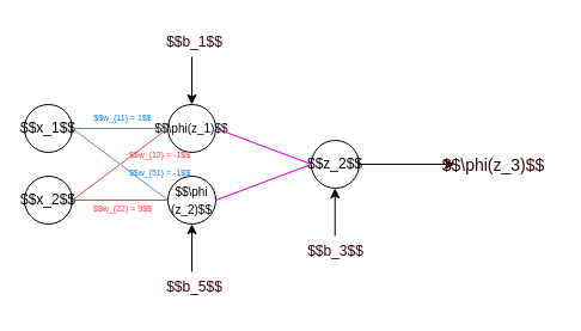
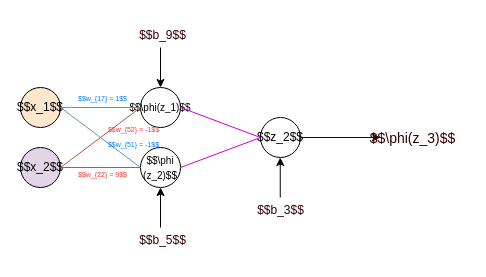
  <mxCell id="0" />
  <mxCell id="1" parent="0" />
- <mxCell id="2" value="$$x_1$$" style="ellipse;whiteSpace=wrap;html=1;aspect=fixed;" parent="1" vertex="1"><mxGeometry x="20" y="87" width="40" height="40" as="geometry" /></mxCell>
- <mxCell id="3" value="$$x_2$$" style="ellipse;whiteSpace=wrap;html=1;aspect=fixed;" parent="1" vertex="1"><mxGeometry x="20" y="147" width="40" height="40" as="geometry" /></mxCell>
+ <mxCell id="2" value="$$x_1$$" style="ellipse;whiteSpace=wrap;html=1;aspect=fixed;fillColor=#ffe6cc;" parent="1" vertex="1"><mxGeometry x="20" y="87" width="40" height="40" as="geometry" /></mxCell>
+ <mxCell id="3" value="$$x_2$$" style="ellipse;whiteSpace=wrap;html=1;aspect=fixed;fillColor=#e1d5e7;" parent="1" vertex="1"><mxGeometry x="20" y="147" width="40" height="40" as="geometry" /></mxCell>
  <mxCell id="4" value="&lt;font style=&quot;font-size: 10px;&quot;&gt;$$\phi(z_1)$$&lt;/font&gt;" style="ellipse;whiteSpace=wrap;html=1;aspect=fixed;" parent="1" vertex="1"><mxGeometry x="140" y="87" width="40" height="40" as="geometry" /></mxCell>
  <mxCell id="5" value="&lt;font style=&quot;font-size: 10px;&quot;&gt;$$\phi (z_2)$$&lt;/font&gt;" style="ellipse;whiteSpace=wrap;html=1;aspect=fixed;" parent="1" vertex="1"><mxGeometry x="140" y="147" width="40" height="40" as="geometry" /></mxCell>
  <mxCell id="6" value="" style="endArrow=none;html=1;rounded=0;fillColor=#f8cecc;strokeColor=#b85450;exitX=1;exitY=0.5;exitDx=0;exitDy=0;entryX=0;entryY=0.5;entryDx=0;entryDy=0;" parent="1" source="3" target="5" edge="1"><mxGeometry width="50" height="50" relative="1" as="geometry"><mxPoint x="140" y="212" as="sourcePoint" /><mxPoint x="190" y="162" as="targetPoint" /></mxGeometry></mxCell>
  <mxCell id="7" value="" style="endArrow=none;html=1;rounded=0;fillColor=#f8cecc;strokeColor=#b85450;entryX=0;entryY=0.5;entryDx=0;entryDy=0;" parent="1" target="4" edge="1"><mxGeometry width="50" height="50" relative="1" as="geometry"><mxPoint x="60" y="167" as="sourcePoint" /><mxPoint x="145" y="172" as="targetPoint" /></mxGeometry></mxCell>
  <mxCell id="8" value="" style="endArrow=none;html=1;rounded=0;fillColor=#dae8fc;strokeColor=#6c8ebf;exitX=1;exitY=0.5;exitDx=0;exitDy=0;entryX=0;entryY=0.5;entryDx=0;entryDy=0;" parent="1" source="2" target="5" edge="1"><mxGeometry width="50" height="50" relative="1" as="geometry"><mxPoint x="140" y="212" as="sourcePoint" /><mxPoint x="190" y="162" as="targetPoint" /></mxGeometry></mxCell>
  <mxCell id="9" value="" style="endArrow=none;html=1;rounded=0;fillColor=#dae8fc;strokeColor=#6c8ebf;entryX=0;entryY=0.5;entryDx=0;entryDy=0;" parent="1" target="4" edge="1"><mxGeometry width="50" height="50" relative="1" as="geometry"><mxPoint x="60" y="107" as="sourcePoint" /><mxPoint x="145" y="172" as="targetPoint" /></mxGeometry></mxCell>
- <mxCell id="10" value="&lt;font style=&quot;font-size: 7px;&quot;&gt;$$w_{11} = 1$$&lt;/font&gt;" style="text;html=1;resizable=0;autosize=1;align=center;verticalAlign=middle;points=[];rounded=0;fontSize=7;fontColor=#007FFF;" parent="1" vertex="1"><mxGeometry x="67" y="86" width="70" height="25" as="geometry" /></mxCell>
+ <mxCell id="10" value="&lt;font style=&quot;font-size: 7px;&quot;&gt;$$w_{17} = 1$$&lt;/font&gt;" style="text;html=1;resizable=0;autosize=1;align=center;verticalAlign=middle;points=[];rounded=0;fontSize=7;fontColor=#007FFF;" parent="1" vertex="1"><mxGeometry x="67" y="86" width="70" height="25" as="geometry" /></mxCell>
  <mxCell id="11" value="&lt;font style=&quot;font-size: 7px;&quot;&gt;$$w_{51} = -1$$&lt;/font&gt;" style="text;html=1;resizable=0;autosize=1;align=center;verticalAlign=middle;points=[];rounded=0;fontSize=7;fontColor=#007FFF;" parent="1" vertex="1"><mxGeometry x="98" y="132" width="70" height="25" as="geometry" /></mxCell>
- <mxCell id="12" value="&lt;font style=&quot;font-size: 7px;&quot;&gt;$$w_{12} = -1$$&lt;/font&gt;" style="text;html=1;resizable=0;autosize=1;align=center;verticalAlign=middle;points=[];rounded=0;fontSize=7;fontColor=#FF3333;" parent="1" vertex="1"><mxGeometry x="98" y="117" width="70" height="25" as="geometry" /></mxCell>
+ <mxCell id="12" value="&lt;font style=&quot;font-size: 7px;&quot;&gt;$$w_{52} = -1$$&lt;/font&gt;" style="text;html=1;resizable=0;autosize=1;align=center;verticalAlign=middle;points=[];rounded=0;fontSize=7;fontColor=#FF3333;" parent="1" vertex="1"><mxGeometry x="98" y="117" width="70" height="25" as="geometry" /></mxCell>
  <mxCell id="13" value="&lt;font style=&quot;font-size: 7px;&quot;&gt;$$w_{22} = 9$$&lt;/font&gt;" style="text;html=1;resizable=0;autosize=1;align=center;verticalAlign=middle;points=[];rounded=0;fontSize=7;fontColor=#FF3333;" parent="1" vertex="1"><mxGeometry x="67" y="162" width="70" height="25" as="geometry" /></mxCell>
  <mxCell id="14" value="" style="endArrow=classic;html=1;rounded=0;fontSize=7;fontColor=#FF3333;entryX=0.5;entryY=1;entryDx=0;entryDy=0;" parent="1" target="5" edge="1"><mxGeometry width="50" height="50" relative="1" as="geometry"><mxPoint x="160" y="227" as="sourcePoint" /><mxPoint x="159.76" y="192" as="targetPoint" /></mxGeometry></mxCell>
  <mxCell id="15" value="" style="endArrow=classic;html=1;rounded=0;fontSize=7;fontColor=#FF3333;entryX=0.5;entryY=0;entryDx=0;entryDy=0;" parent="1" target="4" edge="1"><mxGeometry width="50" height="50" relative="1" as="geometry"><mxPoint x="160" y="47" as="sourcePoint" /><mxPoint x="179.52" y="27" as="targetPoint" /></mxGeometry></mxCell>
- <mxCell id="16" value="$$b_1$$" style="text;html=1;resizable=0;autosize=1;align=center;verticalAlign=middle;points=[];fillColor=none;strokeColor=none;rounded=0;fontSize=12;fontColor=#330000;" parent="1" vertex="1"><mxGeometry x="127" y="20" width="70" height="30" as="geometry" /></mxCell>
+ <mxCell id="16" value="$$b_9$$" style="text;html=1;resizable=0;autosize=1;align=center;verticalAlign=middle;points=[];fillColor=none;strokeColor=none;rounded=0;fontSize=12;fontColor=#330000;" parent="1" vertex="1"><mxGeometry x="127" y="20" width="70" height="30" as="geometry" /></mxCell>
  <mxCell id="17" value="$$b_5$$" style="text;html=1;resizable=0;autosize=1;align=center;verticalAlign=middle;points=[];fillColor=none;strokeColor=none;rounded=0;fontSize=12;fontColor=#330000;" parent="1" vertex="1"><mxGeometry x="127" y="225" width="70" height="30" as="geometry" /></mxCell>
  <mxCell id="18" value="$$z_2$$" style="ellipse;whiteSpace=wrap;html=1;aspect=fixed;" vertex="1" parent="1"><mxGeometry x="260" y="117" width="40" height="40" as="geometry" /></mxCell>
  <mxCell id="19" value="" style="endArrow=none;html=1;rounded=0;fontSize=10;fontColor=#330000;strokeColor=#CC00CC;exitX=1;exitY=0.5;exitDx=0;exitDy=0;entryX=0;entryY=0.5;entryDx=0;entryDy=0;" edge="1" parent="1" source="5" target="18"><mxGeometry width="50" height="50" relative="1" as="geometry"><mxPoint x="165" y="257" as="sourcePoint" /><mxPoint x="215" y="207" as="targetPoint" /></mxGeometry></mxCell>
  <mxCell id="20" value="" style="endArrow=none;html=1;rounded=0;fontSize=10;fontColor=#330000;strokeColor=#CC00CC;exitX=1;exitY=0.5;exitDx=0;exitDy=0;entryX=0;entryY=0.5;entryDx=0;entryDy=0;" edge="1" parent="1" source="4" target="18"><mxGeometry width="50" height="50" relative="1" as="geometry"><mxPoint x="185" y="172" as="sourcePoint" /><mxPoint x="265" y="142" as="targetPoint" /></mxGeometry></mxCell>
  <mxCell id="21" value="" style="endArrow=classic;html=1;rounded=0;strokeColor=#330000;fontSize=10;fontColor=#330000;exitX=1;exitY=0.5;exitDx=0;exitDy=0;" edge="1" parent="1" source="18"><mxGeometry width="50" height="50" relative="1" as="geometry"><mxPoint x="325" y="182" as="sourcePoint" /><mxPoint x="380" y="137" as="targetPoint" /></mxGeometry></mxCell>
  <mxCell id="22" value="$$\phi(z_3)$$" style="text;html=1;resizable=0;autosize=1;align=center;verticalAlign=middle;points=[];fillColor=none;strokeColor=none;rounded=0;fontSize=14;fontColor=#330000;" vertex="1" parent="1"><mxGeometry x="359" y="120" width="105" height="35" as="geometry" /></mxCell>
  <mxCell id="23" value="" style="endArrow=classic;html=1;rounded=0;fontSize=7;fontColor=#FF3333;entryX=0.5;entryY=1;entryDx=0;entryDy=0;" edge="1" parent="1"><mxGeometry width="50" height="50" relative="1" as="geometry"><mxPoint x="279.76" y="197" as="sourcePoint" /><mxPoint x="279.76" y="157" as="targetPoint" /></mxGeometry></mxCell>
  <mxCell id="24" value="$$b_3$$" style="text;html=1;resizable=0;autosize=1;align=center;verticalAlign=middle;points=[];fillColor=none;strokeColor=none;rounded=0;fontSize=12;fontColor=#330000;" vertex="1" parent="1"><mxGeometry x="245" y="195" width="70" height="30" as="geometry" /></mxCell>
